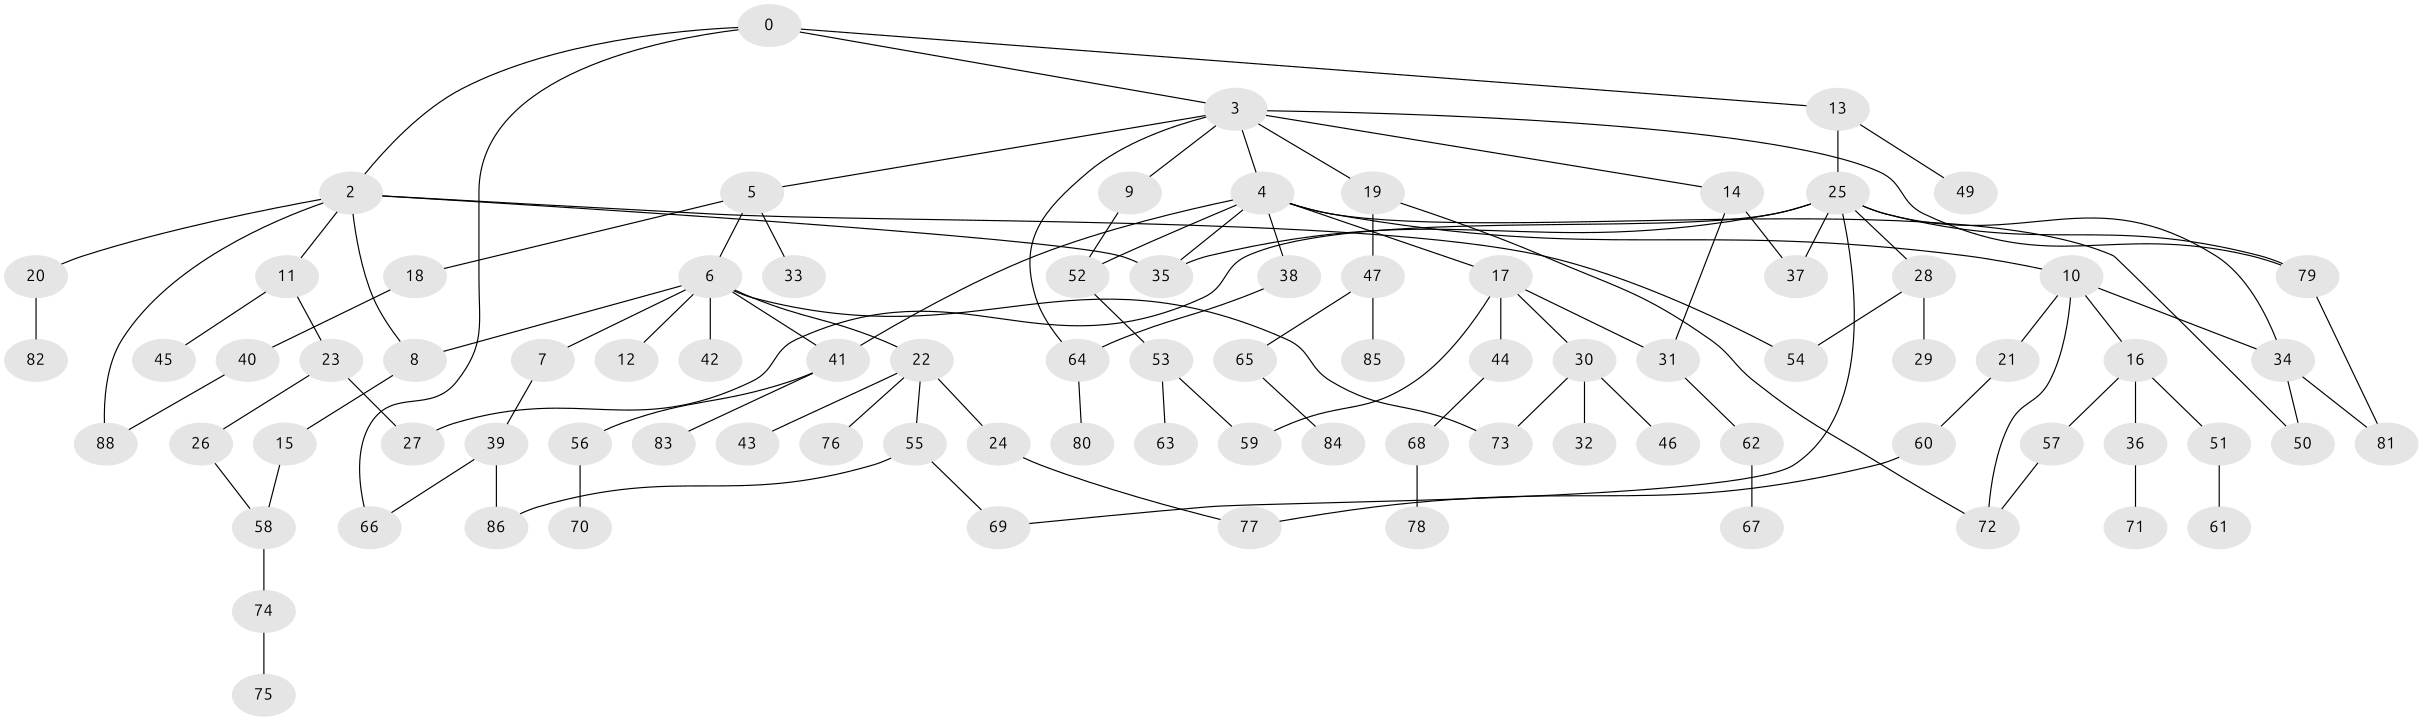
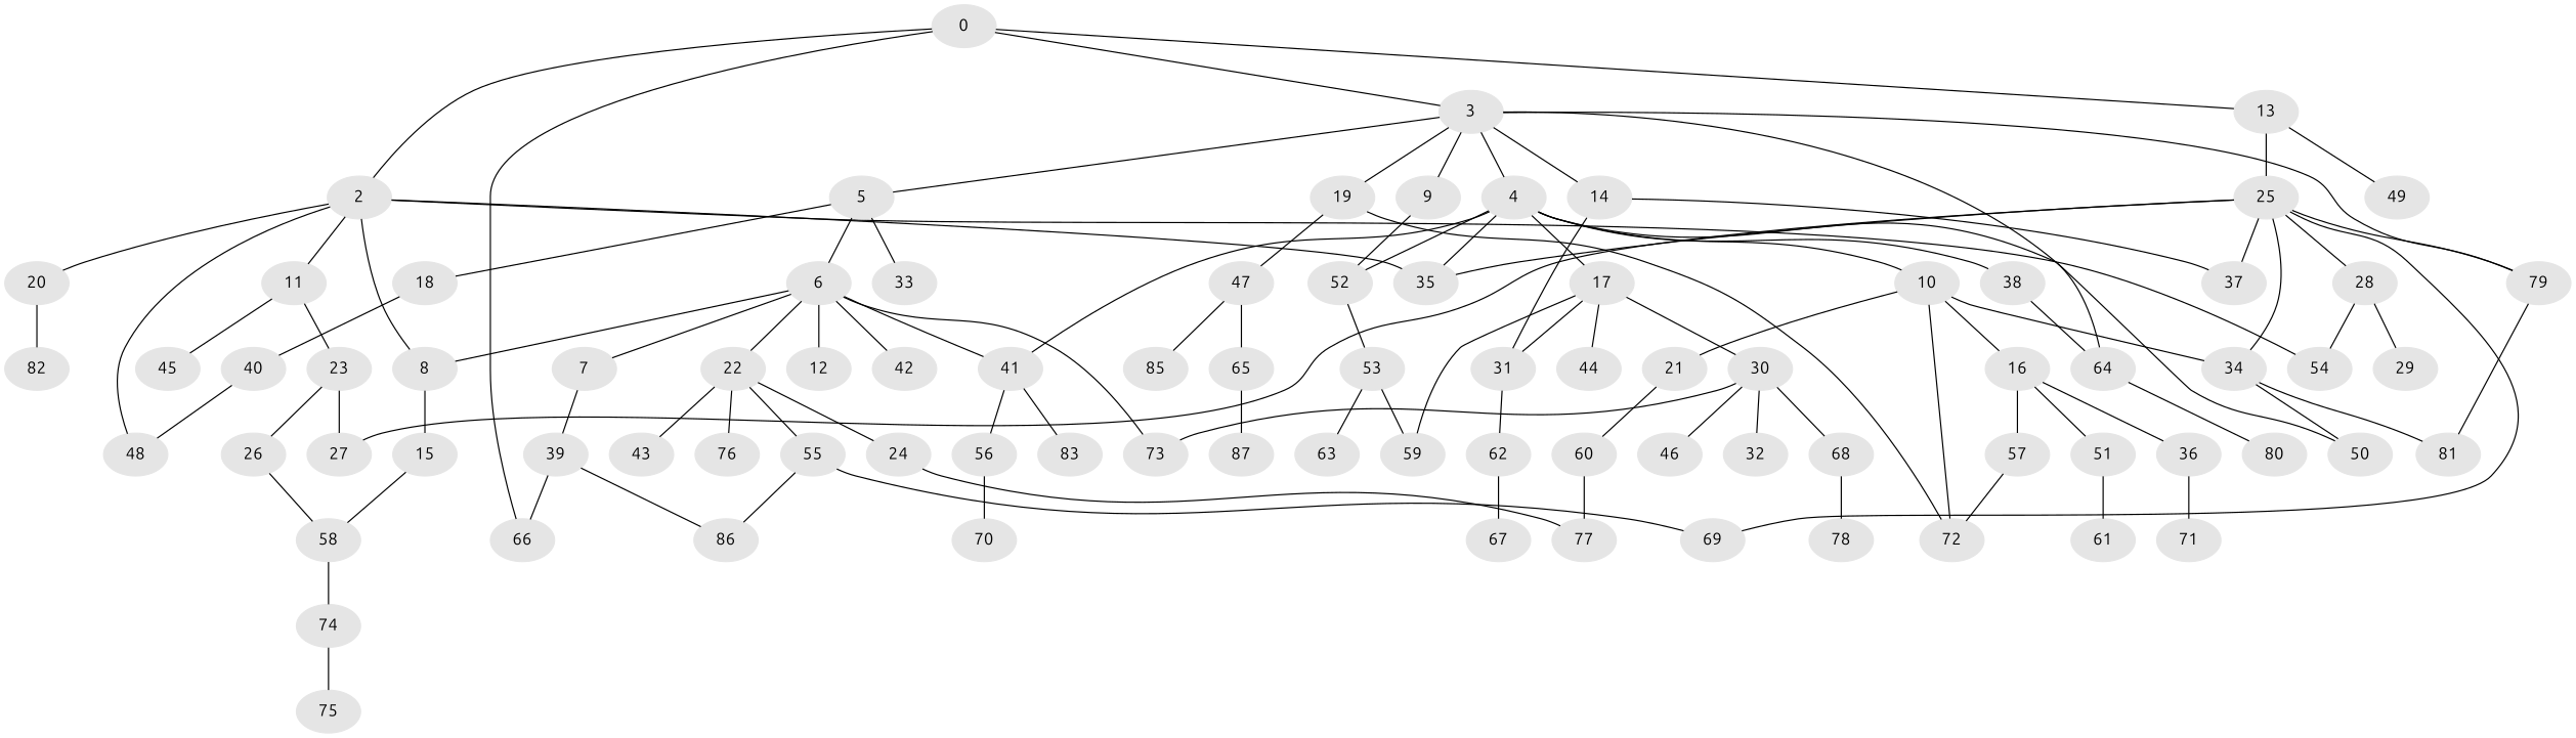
  graph {
    fontname=Ubuntu
    node [color=gray90 fontname=Ubuntu style=filled]
    edge [fontname=Ubuntu]
    n1 [label=0]
    2
    3
    13
    66
    8
    11
    20
    35
-   48 [label=88]
+   48
    54
    4
    5
    9
    14
    19
    64
    79
    25
    49
    15
    23
    45
    82
    10
    17
    38
    41
    50
    52
    6
    18
    33
    31
    37
    72
    47
    80
    81
    16
    21
    34
    30
    44
    59
    56
    83
    53
    7
    12
    22
    42
    73
    40
    39
    24
    43
    55
    76
    86
    58
    36
    51
    57
    60
    26
    27
    28
    69
    62
    74
    71
    61
    32
    46
    68
    65
    85
    77
    29
    67
    70
    78
-   84
+   84 [label=87]
    63
    75
    n1 -- 2
    n1 -- 3
    n1 -- 13
    n1 -- 66
    2 -- 8
    2 -- 11
    2 -- 20
    2 -- 35
    2 -- 48
    2 -- 54
    3 -- 4
    3 -- 5
    3 -- 9
    3 -- 14
    3 -- 19
    3 -- 64
    3 -- 79
    13 -- 25
    13 -- 49
    8 -- 15
    11 -- 23
    11 -- 45
    20 -- 82
    4 -- 35
    4 -- 10
    4 -- 17
    4 -- 38
    4 -- 41
    4 -- 50
    4 -- 52
    5 -- 6
    5 -- 18
    5 -- 33
    9 -- 52
    14 -- 31
    14 -- 37
    19 -- 72
    19 -- 47
    64 -- 80
    79 -- 81
    25 -- 35
    25 -- 79
    25 -- 37
    25 -- 34
    25 -- 27
    25 -- 28
    25 -- 69
    15 -- 58
    23 -- 26
    23 -- 27
    10 -- 72
    10 -- 16
    10 -- 21
    10 -- 34
    17 -- 31
    17 -- 30
    17 -- 44
    17 -- 59
    38 -- 64
    41 -- 56
    41 -- 83
    52 -- 53
    6 -- 8
    6 -- 41
    6 -- 7
    6 -- 12
    6 -- 22
    6 -- 42
    6 -- 73
    18 -- 40
    31 -- 62
    47 -- 65
    47 -- 85
    16 -- 36
    16 -- 51
    16 -- 57
    21 -- 60
    34 -- 50
    34 -- 81
    30 -- 73
    30 -- 32
    30 -- 46
-   44 -- 68
+   30 -- 68
    56 -- 70
    53 -- 59
    53 -- 63
    7 -- 39
    22 -- 24
    22 -- 43
    22 -- 55
    22 -- 76
    40 -- 48
    39 -- 66
    39 -- 86
    24 -- 77
    55 -- 86
    55 -- 69
    58 -- 74
    36 -- 71
    51 -- 61
    57 -- 72
    60 -- 77
    26 -- 58
    28 -- 54
    28 -- 29
    62 -- 67
    74 -- 75
    68 -- 78
    65 -- 84
  }
